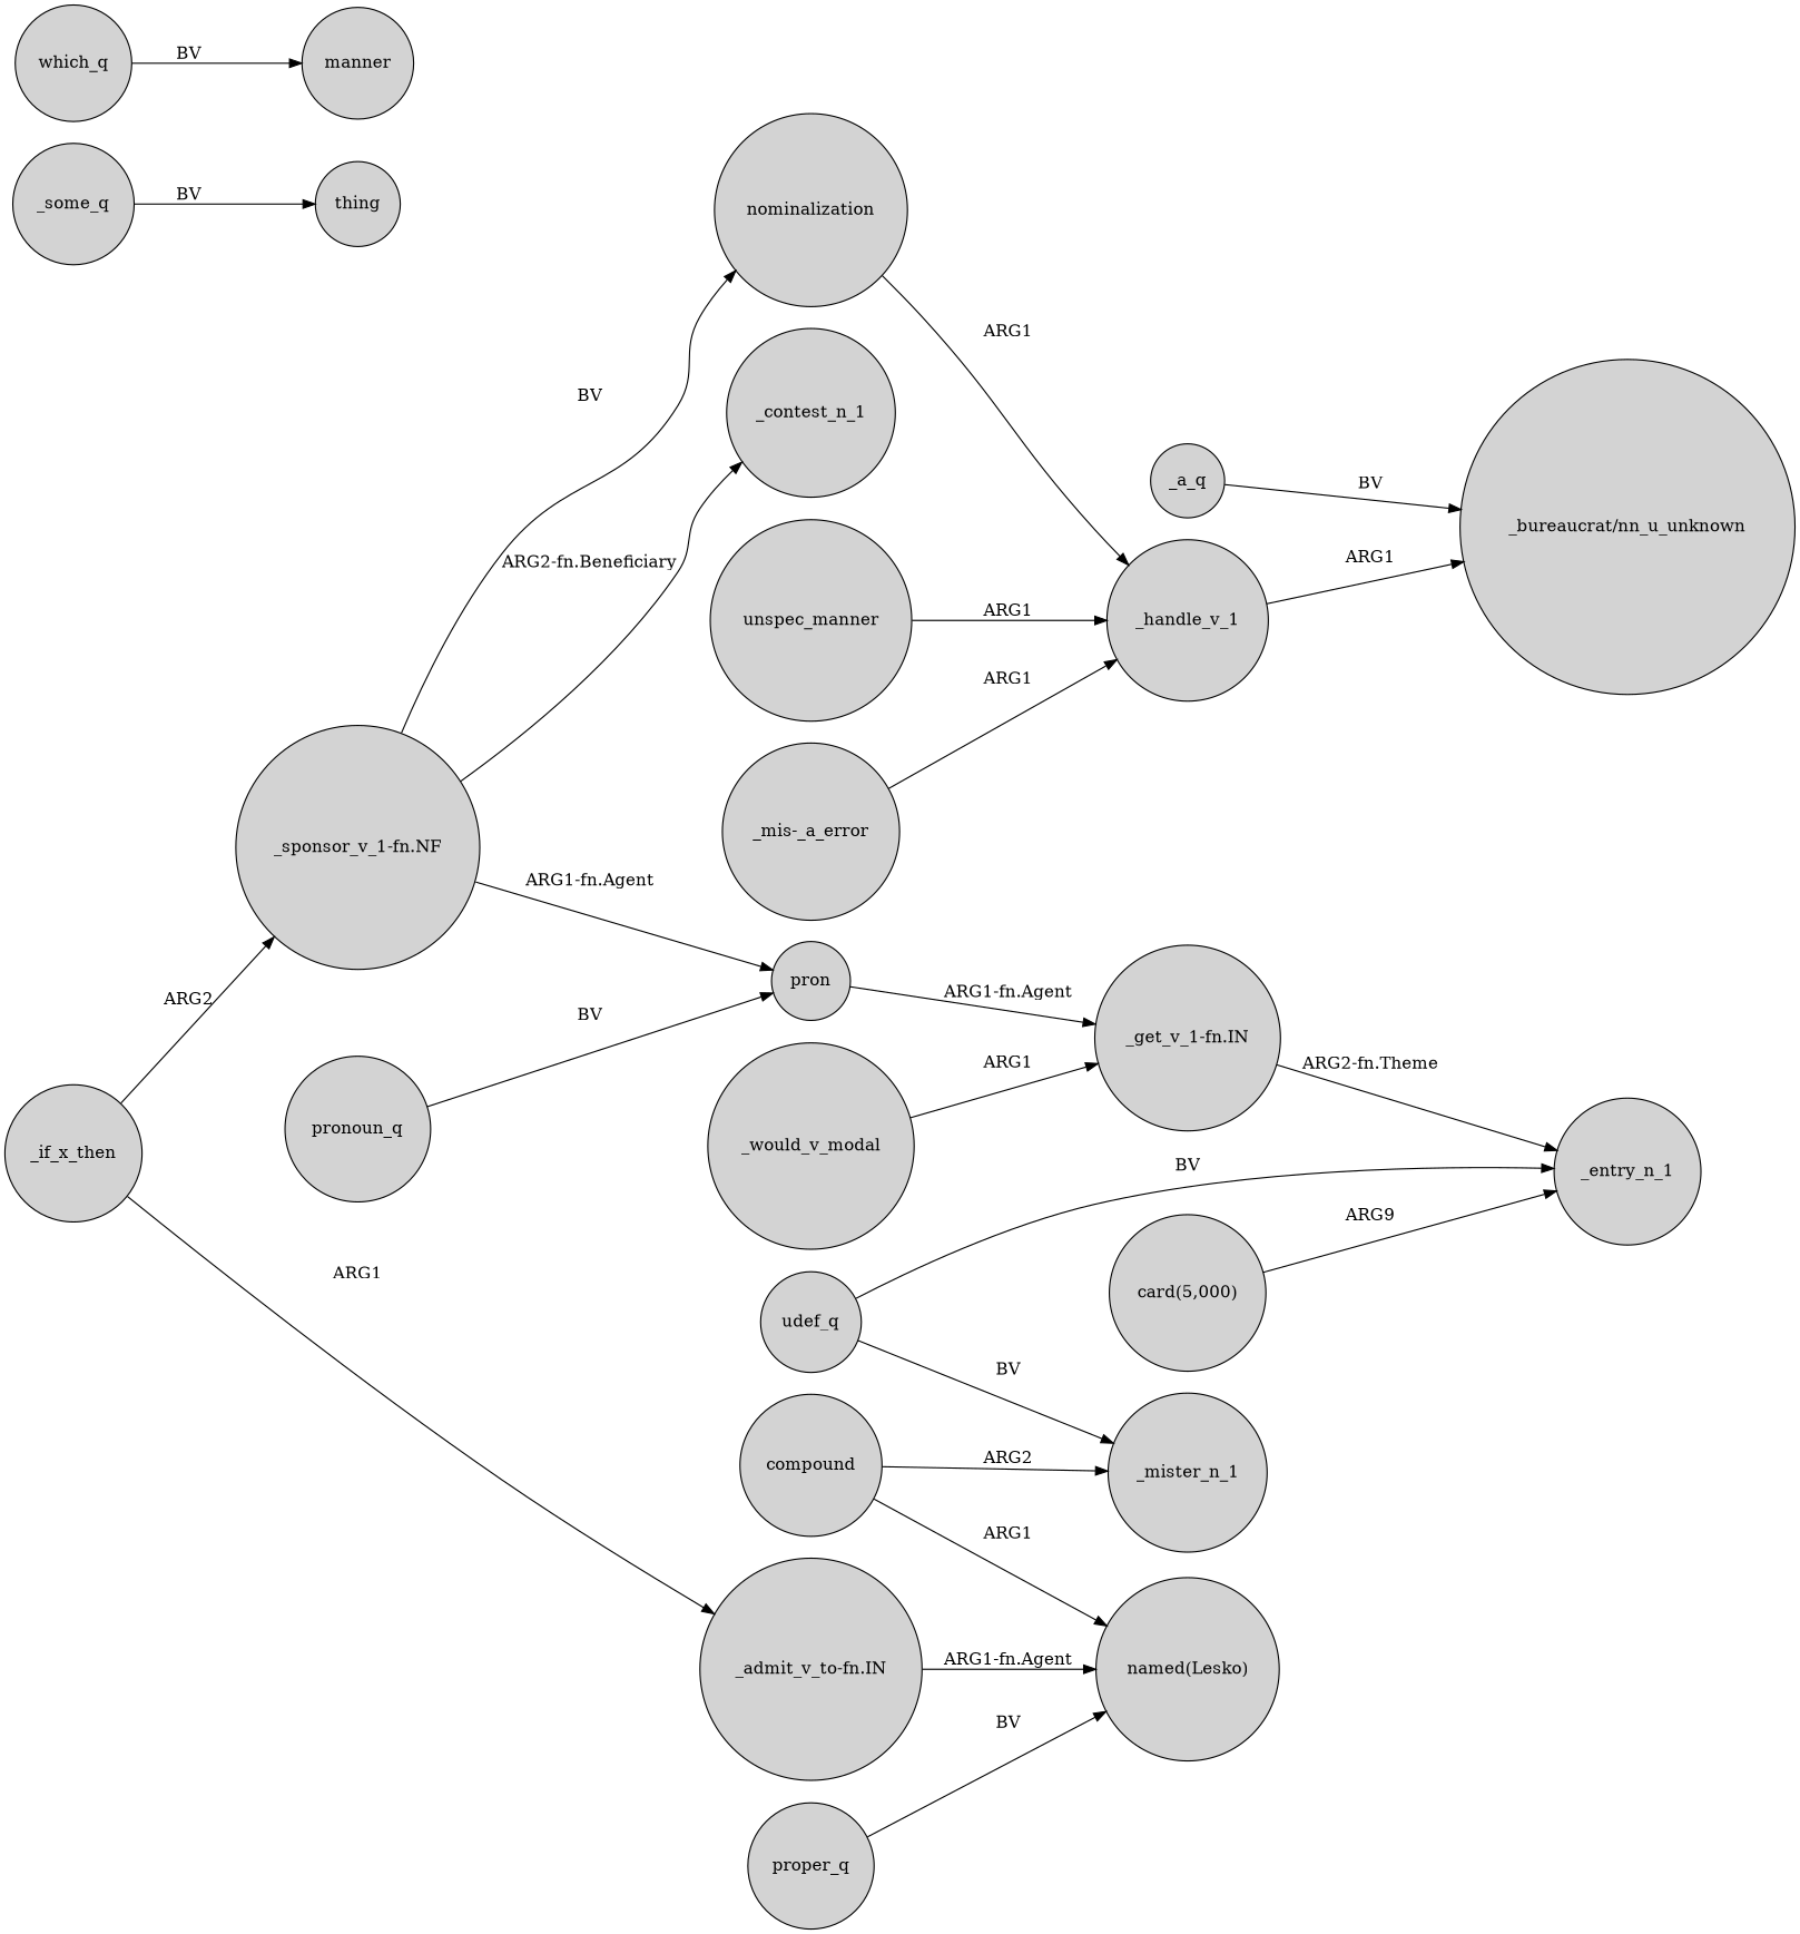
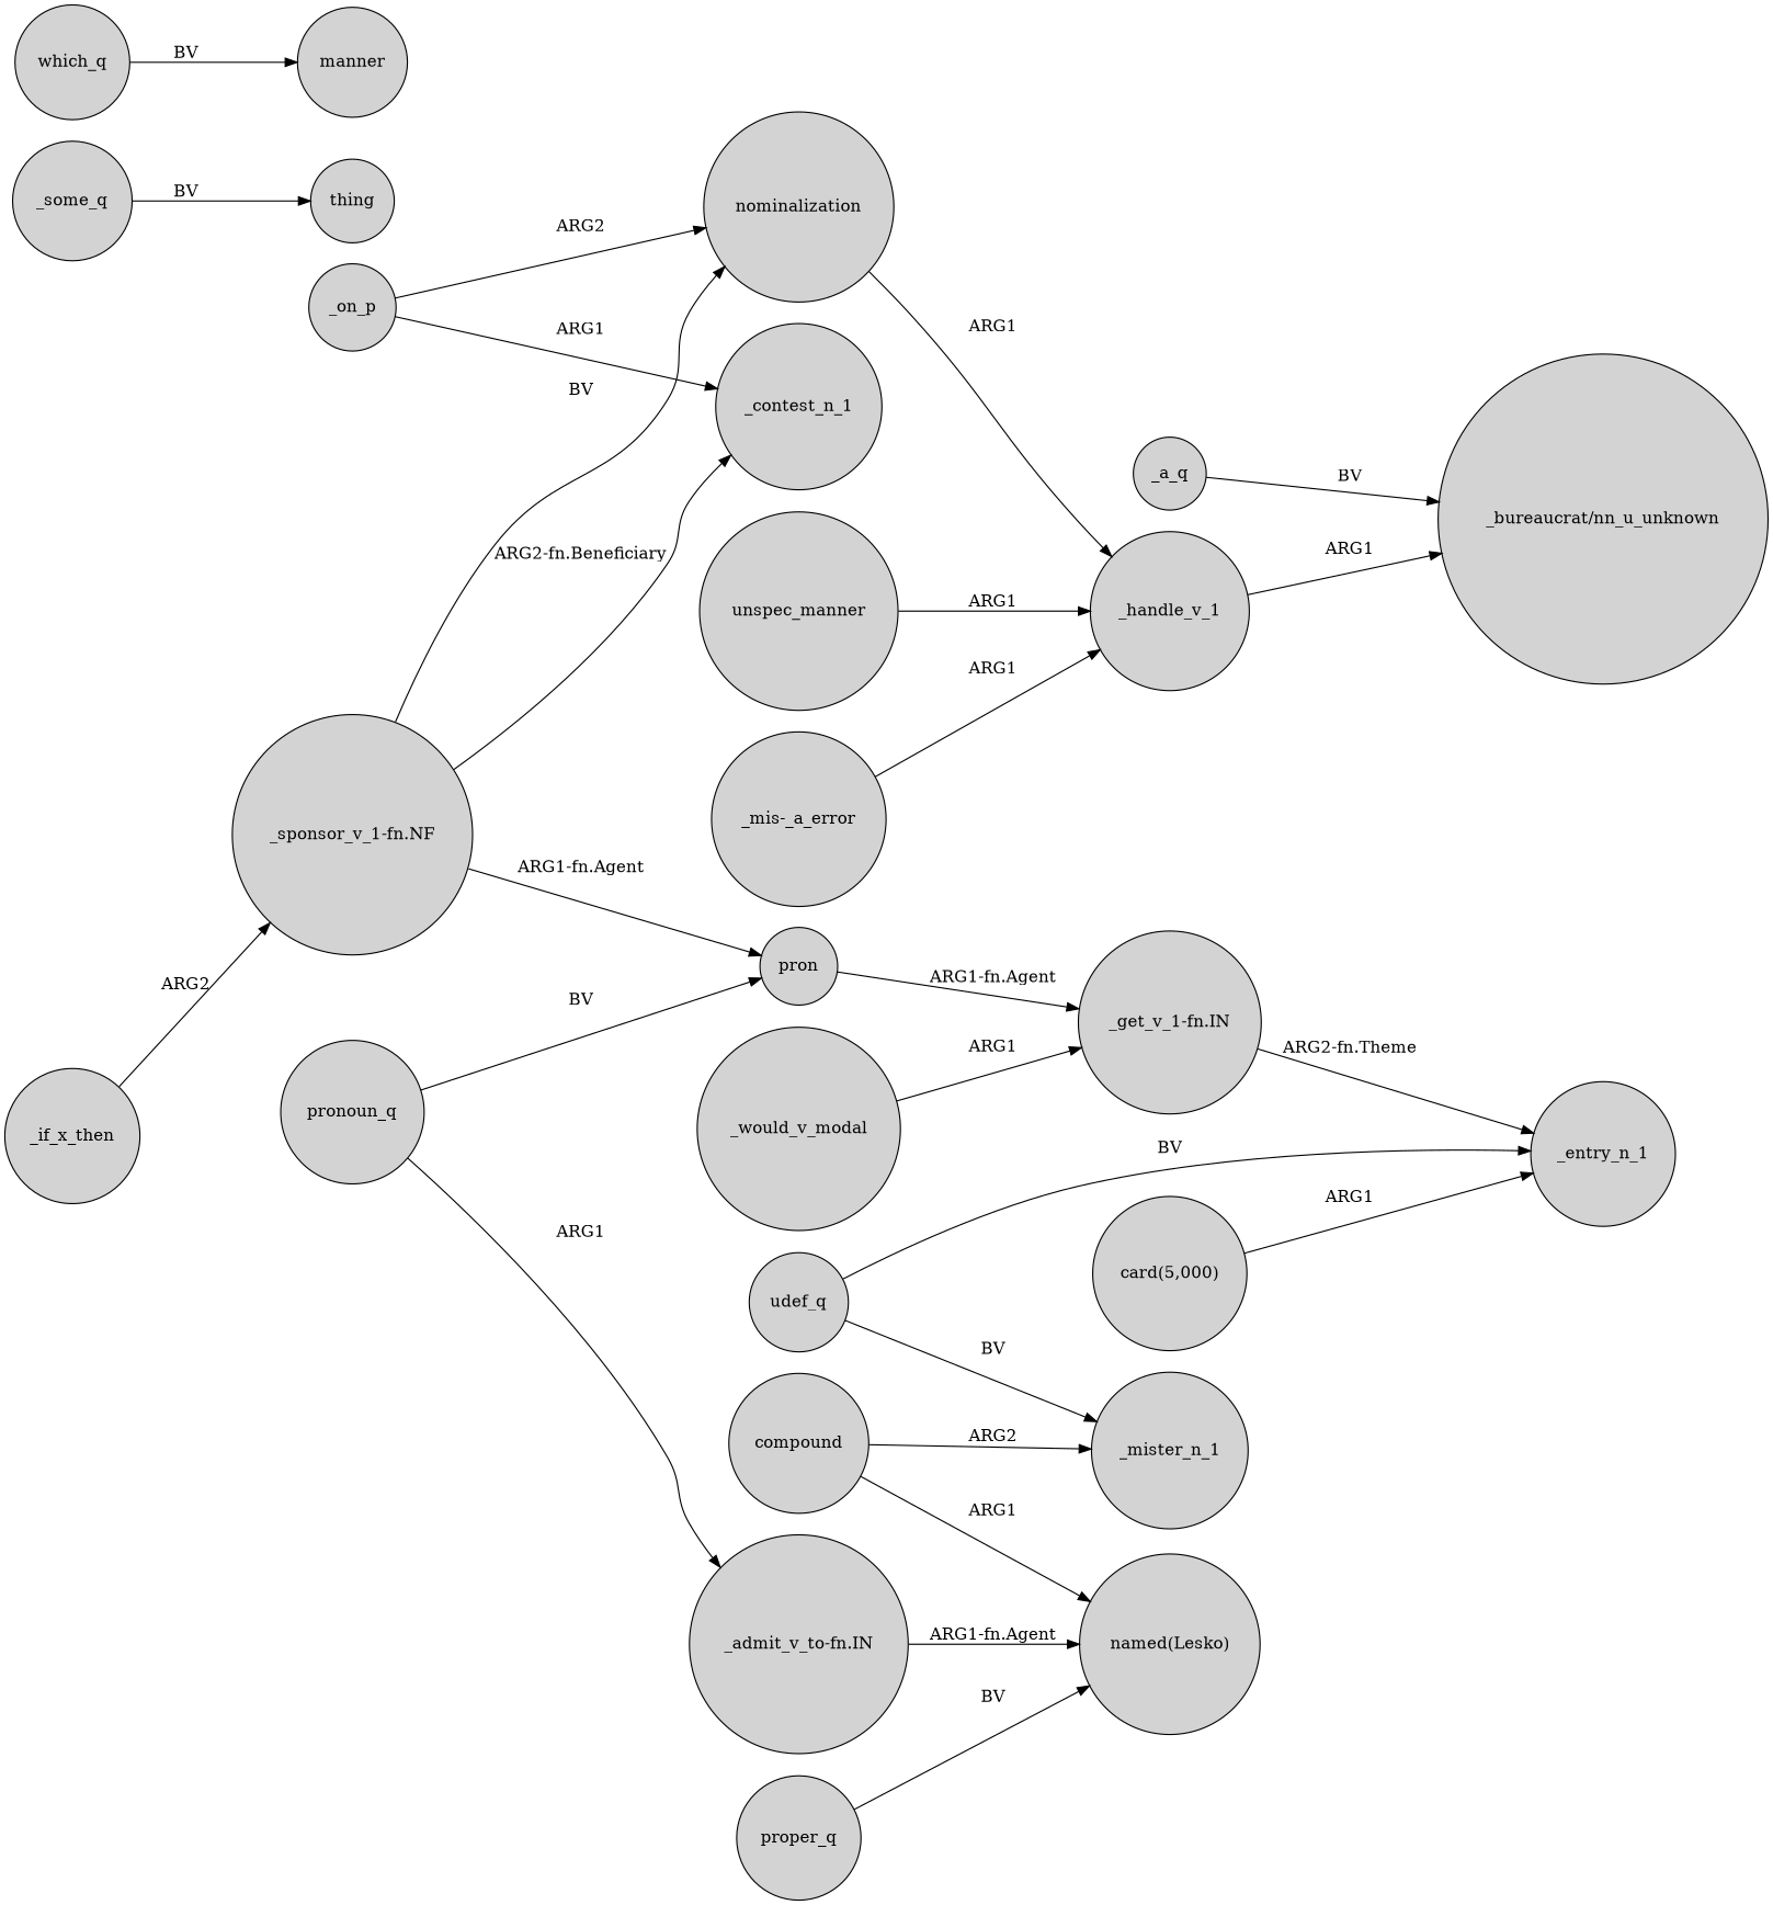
  digraph {
    rankdir=LR
    node [shape=circle style=filled]
    _handle_v_1
    "_bureaucrat/nn_u_unknown"
    "_admit_v_to-fn.IN"
    "named(Lesko)"
    _would_v_modal
    "_get_v_1-fn.IN"
    compound
    _mister_n_1
    _a_q
+   _on_p
    _contest_n_1
    nominalization
    unspec_manner
    _some_q
    thing
    _entry_n_1
    pron
    udef_q
    which_q
    manner
    "_sponsor_v_1-fn.NF"
    "_mis-_a_error"
    pronoun_q
    "card(5,000)"
    _if_x_then
    proper_q
    _handle_v_1 -> "_bureaucrat/nn_u_unknown" [label=ARG1]
    "_admit_v_to-fn.IN" -> "named(Lesko)" [label="ARG1-fn.Agent"]
    _would_v_modal -> "_get_v_1-fn.IN" [label=ARG1]
    "_get_v_1-fn.IN" -> _entry_n_1 [label="ARG2-fn.Theme"]
    compound -> "named(Lesko)" [label=ARG1]
    compound -> _mister_n_1 [label=ARG2]
    _a_q -> "_bureaucrat/nn_u_unknown" [label=BV]
+   _on_p -> _contest_n_1 [label=ARG1]
+   _on_p -> nominalization [label=ARG2]
    nominalization -> _handle_v_1 [label=ARG1]
    unspec_manner -> _handle_v_1 [label=ARG1]
    _some_q -> thing [label=BV]
    pron -> "_get_v_1-fn.IN" [label="ARG1-fn.Agent"]
    udef_q -> _mister_n_1 [label=BV]
    udef_q -> _entry_n_1 [label=BV]
    which_q -> manner [label=BV]
    "_sponsor_v_1-fn.NF" -> _contest_n_1 [label="ARG2-fn.Beneficiary"]
    "_sponsor_v_1-fn.NF" -> nominalization [label=BV]
    "_sponsor_v_1-fn.NF" -> pron [label="ARG1-fn.Agent"]
    "_mis-_a_error" -> _handle_v_1 [label=ARG1]
    pronoun_q -> pron [label=BV]
-   "card(5,000)" -> _entry_n_1 [label=ARG9]
-   _if_x_then -> "_admit_v_to-fn.IN" [label=ARG1]
+   "card(5,000)" -> _entry_n_1 [label=ARG1]
+   pronoun_q -> "_admit_v_to-fn.IN" [label=ARG1]
    _if_x_then -> "_sponsor_v_1-fn.NF" [label=ARG2]
    proper_q -> "named(Lesko)" [label=BV]
  }
